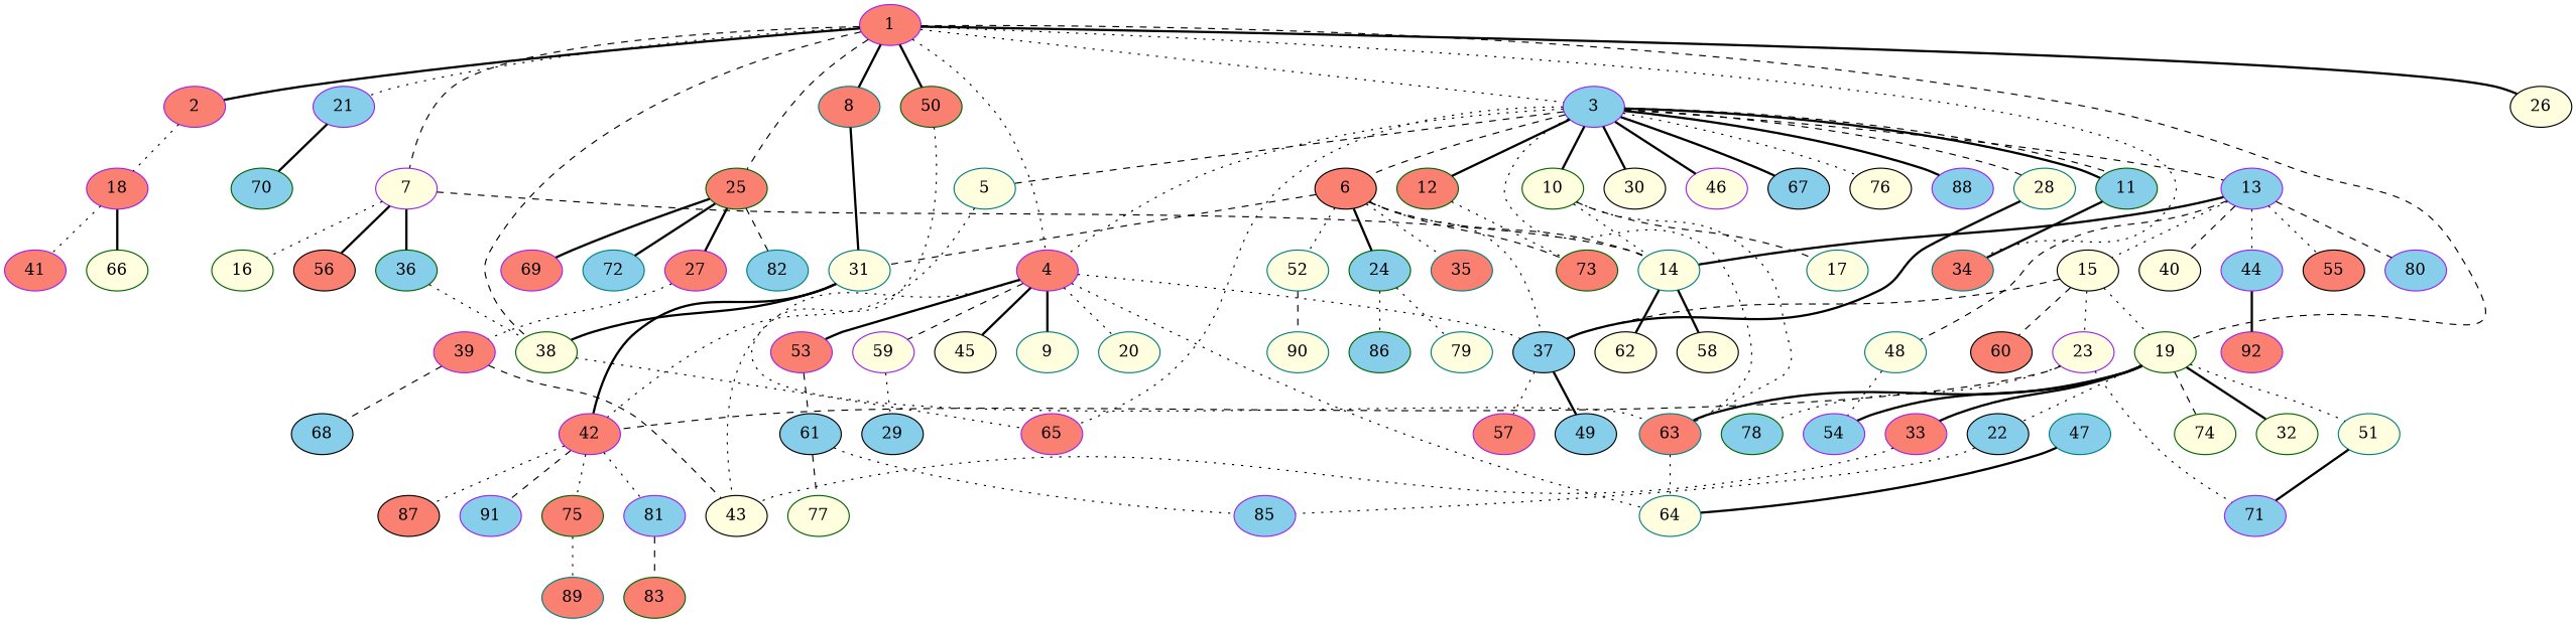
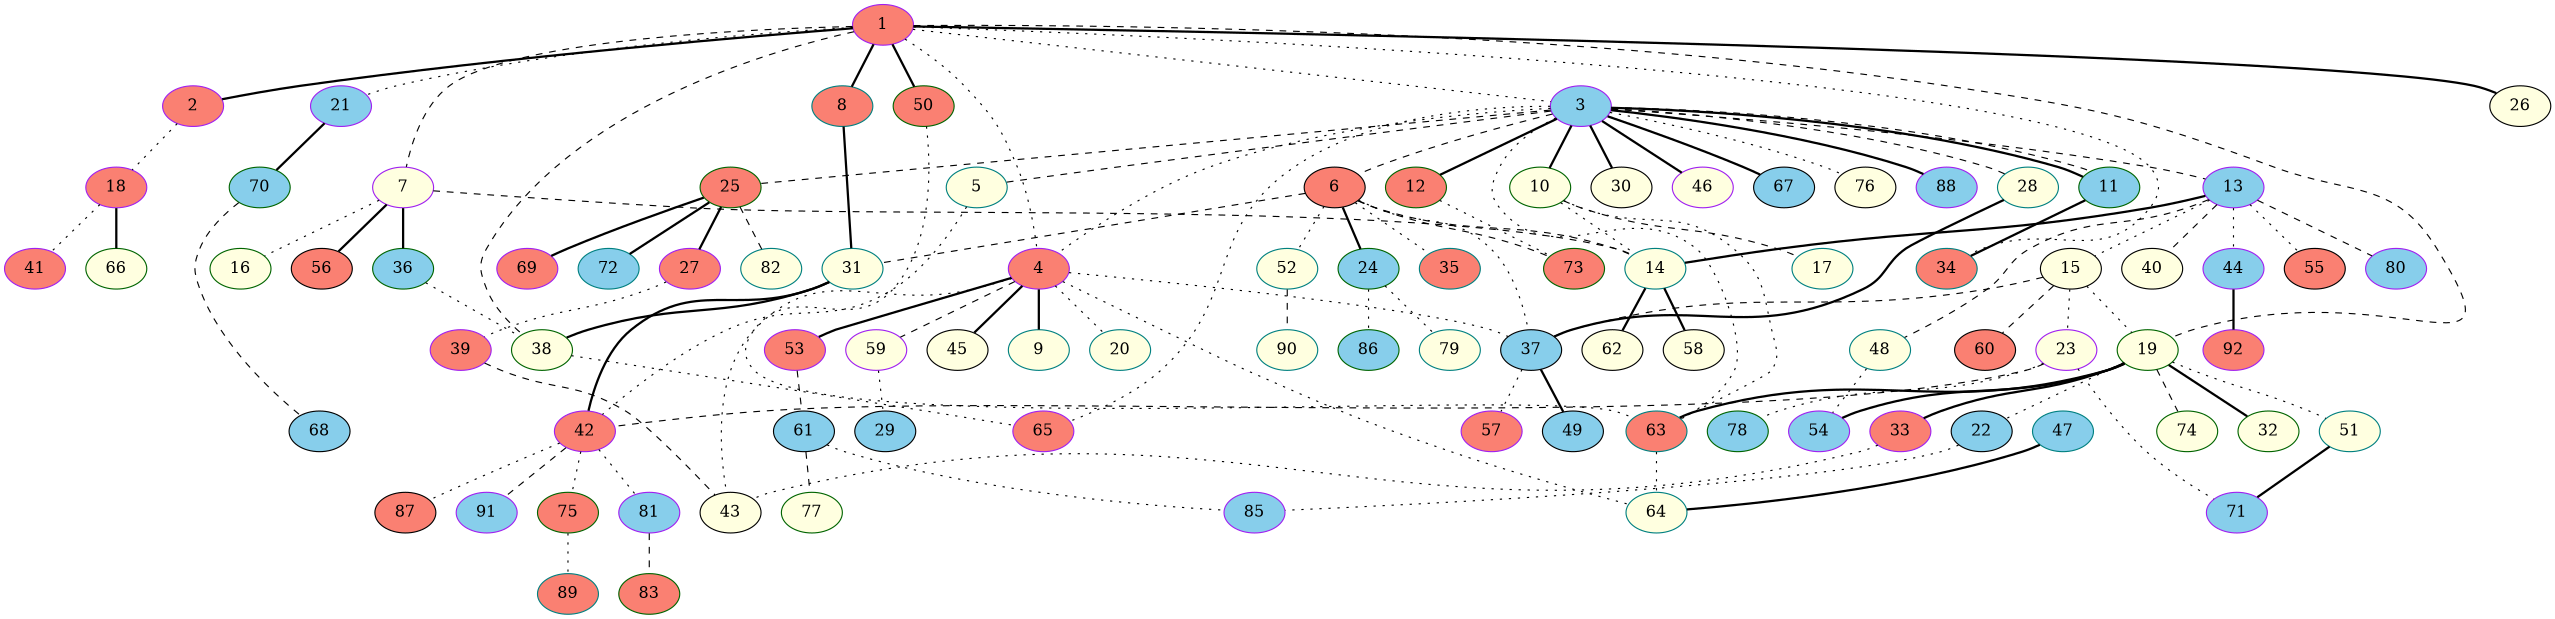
  graph {
    node [color=purple fillcolor=lightyellow style=filled]
    edge [style=dotted]
    1 [fillcolor=salmon]
    2 [fillcolor=salmon]
    3 [fillcolor=skyblue]
    4 [fillcolor=salmon]
    7
    8 [color=teal fillcolor=salmon]
    19 [color=darkgreen]
    21 [fillcolor=skyblue]
    25 [color=darkgreen fillcolor=salmon]
    26 [color=black]
    34 [color=teal fillcolor=salmon]
    38 [color=darkgreen]
    50 [color=darkgreen fillcolor=salmon]
    18 [fillcolor=salmon]
    5 [color=teal]
    6 [color=black fillcolor=salmon]
    10 [color=darkgreen]
    11 [color=darkgreen fillcolor=skyblue]
    12 [color=darkgreen fillcolor=salmon]
    13 [fillcolor=skyblue]
    28 [color=teal]
    30 [color=black]
    46
    63 [color=teal fillcolor=salmon]
    65 [fillcolor=salmon]
    67 [color=black fillcolor=skyblue]
    76 [color=black]
    88 [fillcolor=skyblue]
    9 [color=teal]
    20 [color=teal]
    37 [color=black fillcolor=skyblue]
    43 [color=black]
    45 [color=black]
    53 [fillcolor=salmon]
    59
    64 [color=teal]
    14 [color=teal]
    16 [color=darkgreen]
    36 [color=darkgreen fillcolor=skyblue]
    56 [color=black fillcolor=salmon]
    31 [color=teal]
    22 [color=black fillcolor=skyblue]
    32 [color=darkgreen]
    33 [fillcolor=salmon]
    51 [color=teal]
    54 [fillcolor=skyblue]
    74 [color=darkgreen]
    70 [color=darkgreen fillcolor=skyblue]
    27 [fillcolor=salmon]
    69 [fillcolor=salmon]
    72 [color=teal fillcolor=skyblue]
-   82 [color=teal fillcolor=skyblue]
+   82 [color=teal]
    41 [fillcolor=salmon]
    66 [color=darkgreen]
    42 [fillcolor=salmon]
    24 [color=darkgreen fillcolor=skyblue]
    35 [color=teal fillcolor=salmon]
    52 [color=teal]
    73 [color=darkgreen fillcolor=salmon]
    17 [color=teal]
    15 [color=black]
    40 [color=black]
    44 [fillcolor=skyblue]
    48 [color=teal]
    55 [color=black fillcolor=salmon]
    80 [fillcolor=skyblue]
    29 [color=black fillcolor=skyblue]
    49 [color=black fillcolor=skyblue]
    57 [fillcolor=salmon]
    61 [color=black fillcolor=skyblue]
    75 [color=darkgreen fillcolor=salmon]
    81 [fillcolor=skyblue]
    87 [color=black fillcolor=salmon]
    91 [fillcolor=skyblue]
    58 [color=black]
    62 [color=black]
    79 [color=teal]
    86 [color=darkgreen fillcolor=skyblue]
    90 [color=teal]
    23
    60 [color=black fillcolor=salmon]
    92 [fillcolor=salmon]
    71 [fillcolor=skyblue]
    78 [color=darkgreen fillcolor=skyblue]
    85 [fillcolor=skyblue]
    39 [fillcolor=salmon]
    68 [color=black fillcolor=skyblue]
    47 [color=teal fillcolor=skyblue]
    89 [color=teal fillcolor=salmon]
    83 [color=darkgreen fillcolor=salmon]
    77 [color=darkgreen]
    1 -- 2 [style=bold]
    1 -- 3
    1 -- 4
    1 -- 7 [style=dashed]
    1 -- 8 [style=bold]
    1 -- 19 [style=dashed]
    1 -- 21
-   1 -- 25 [style=dashed]
+   3 -- 25 [style=dashed]
    1 -- 26 [style=bold]
    1 -- 34
    1 -- 38 [style=dashed]
    1 -- 50 [style=bold]
    2 -- 18
    3 -- 4
    3 -- 5 [style=dashed]
    3 -- 6 [style=dashed]
    3 -- 10 [style=bold]
    3 -- 11 [style=bold]
    3 -- 11 [style=dashed]
    3 -- 12 [style=bold]
    3 -- 13 [style=dashed]
    3 -- 28 [style=dashed]
    3 -- 30 [style=bold]
    3 -- 46 [style=bold]
    3 -- 63
    3 -- 65
    3 -- 67 [style=bold]
    3 -- 76
    3 -- 88 [style=bold]
    4 -- 9 [style=bold]
    4 -- 20
    4 -- 37
    4 -- 43
    4 -- 45 [style=bold]
    4 -- 53 [style=bold]
    4 -- 59 [style=dashed]
    4 -- 64
    7 -- 14 [style=dashed]
    7 -- 16
    7 -- 36 [style=bold]
    7 -- 56 [style=bold]
    8 -- 31 [style=bold]
    19 -- 63 [style=bold]
    19 -- 22
    19 -- 32 [style=bold]
    19 -- 33 [style=bold]
    19 -- 51
    19 -- 54 [style=bold]
    19 -- 74 [style=dashed]
    21 -- 70 [style=bold]
    25 -- 27 [style=bold]
    25 -- 69 [style=bold]
    25 -- 72 [style=bold]
    25 -- 82 [style=dashed]
    38 -- 65
    50 -- 63
    18 -- 41
    18 -- 66 [style=bold]
    5 -- 42
    6 -- 37
    6 -- 14 [style=dashed]
    6 -- 31 [style=dashed]
    6 -- 24 [style=bold]
    6 -- 35
    6 -- 52
    6 -- 73 [style=dashed]
    10 -- 63
    10 -- 14
    10 -- 17 [style=dashed]
    11 -- 34 [style=bold]
    12 -- 73
    13 -- 14 [style=bold]
    13 -- 15
    13 -- 40 [style=dashed]
    13 -- 44
    13 -- 48 [style=dashed]
    13 -- 55
    13 -- 80 [style=dashed]
    28 -- 37 [style=bold]
    63 -- 64
    37 -- 49 [style=bold]
    37 -- 57
    53 -- 61 [style=dashed]
    59 -- 29
    14 -- 58 [style=bold]
    14 -- 62 [style=bold]
    36 -- 38
    31 -- 38 [style=bold]
    31 -- 42 [style=bold]
    22 -- 85
    33 -- 43
    51 -- 71 [style=bold]
    27 -- 39
    42 -- 75
    42 -- 81
    42 -- 87
    42 -- 91 [style=dashed]
    24 -- 79
    24 -- 86
    52 -- 90 [style=dashed]
    15 -- 19
    15 -- 37 [style=dashed]
    15 -- 23
    15 -- 60 [style=dashed]
    44 -- 92 [style=bold]
    48 -- 54
    61 -- 85
    61 -- 77 [style=dashed]
    75 -- 89
    81 -- 83 [style=dashed]
    23 -- 42 [style=dashed]
    23 -- 71
    23 -- 78
    39 -- 43 [style=dashed]
-   39 -- 68 [style=dashed]
+   70 -- 68 [style=dashed]
    47 -- 64 [style=bold]
  }
